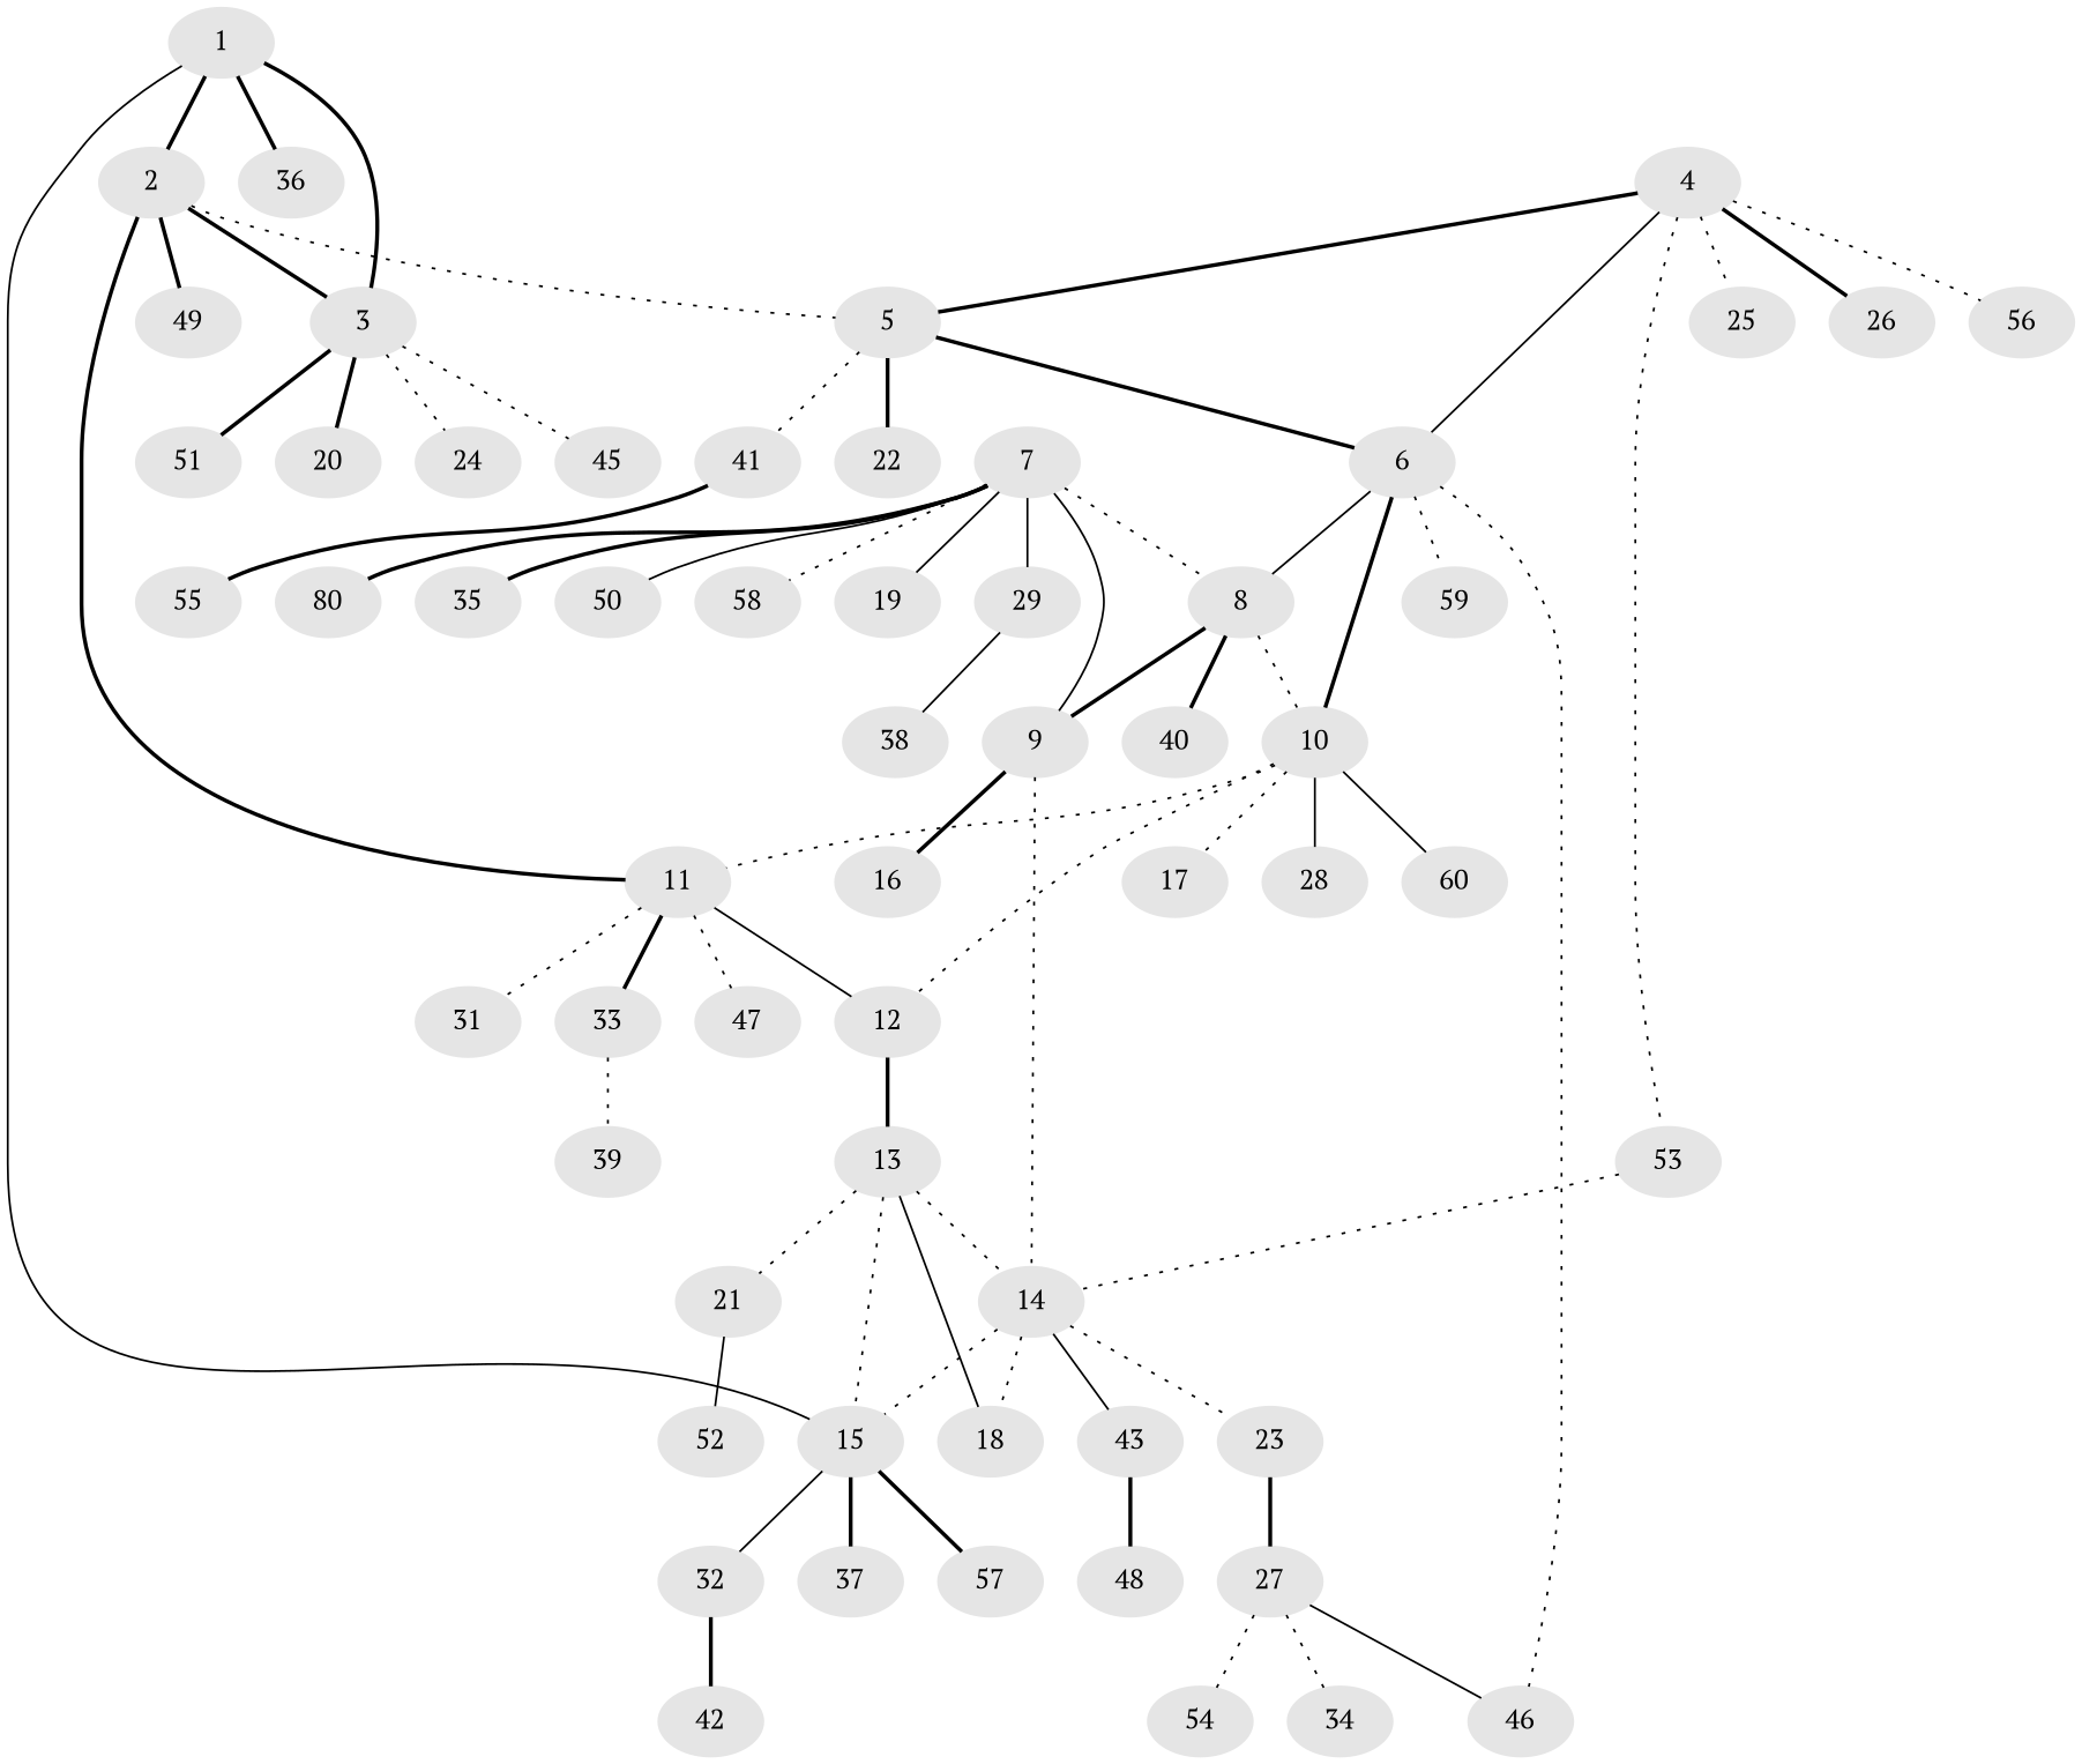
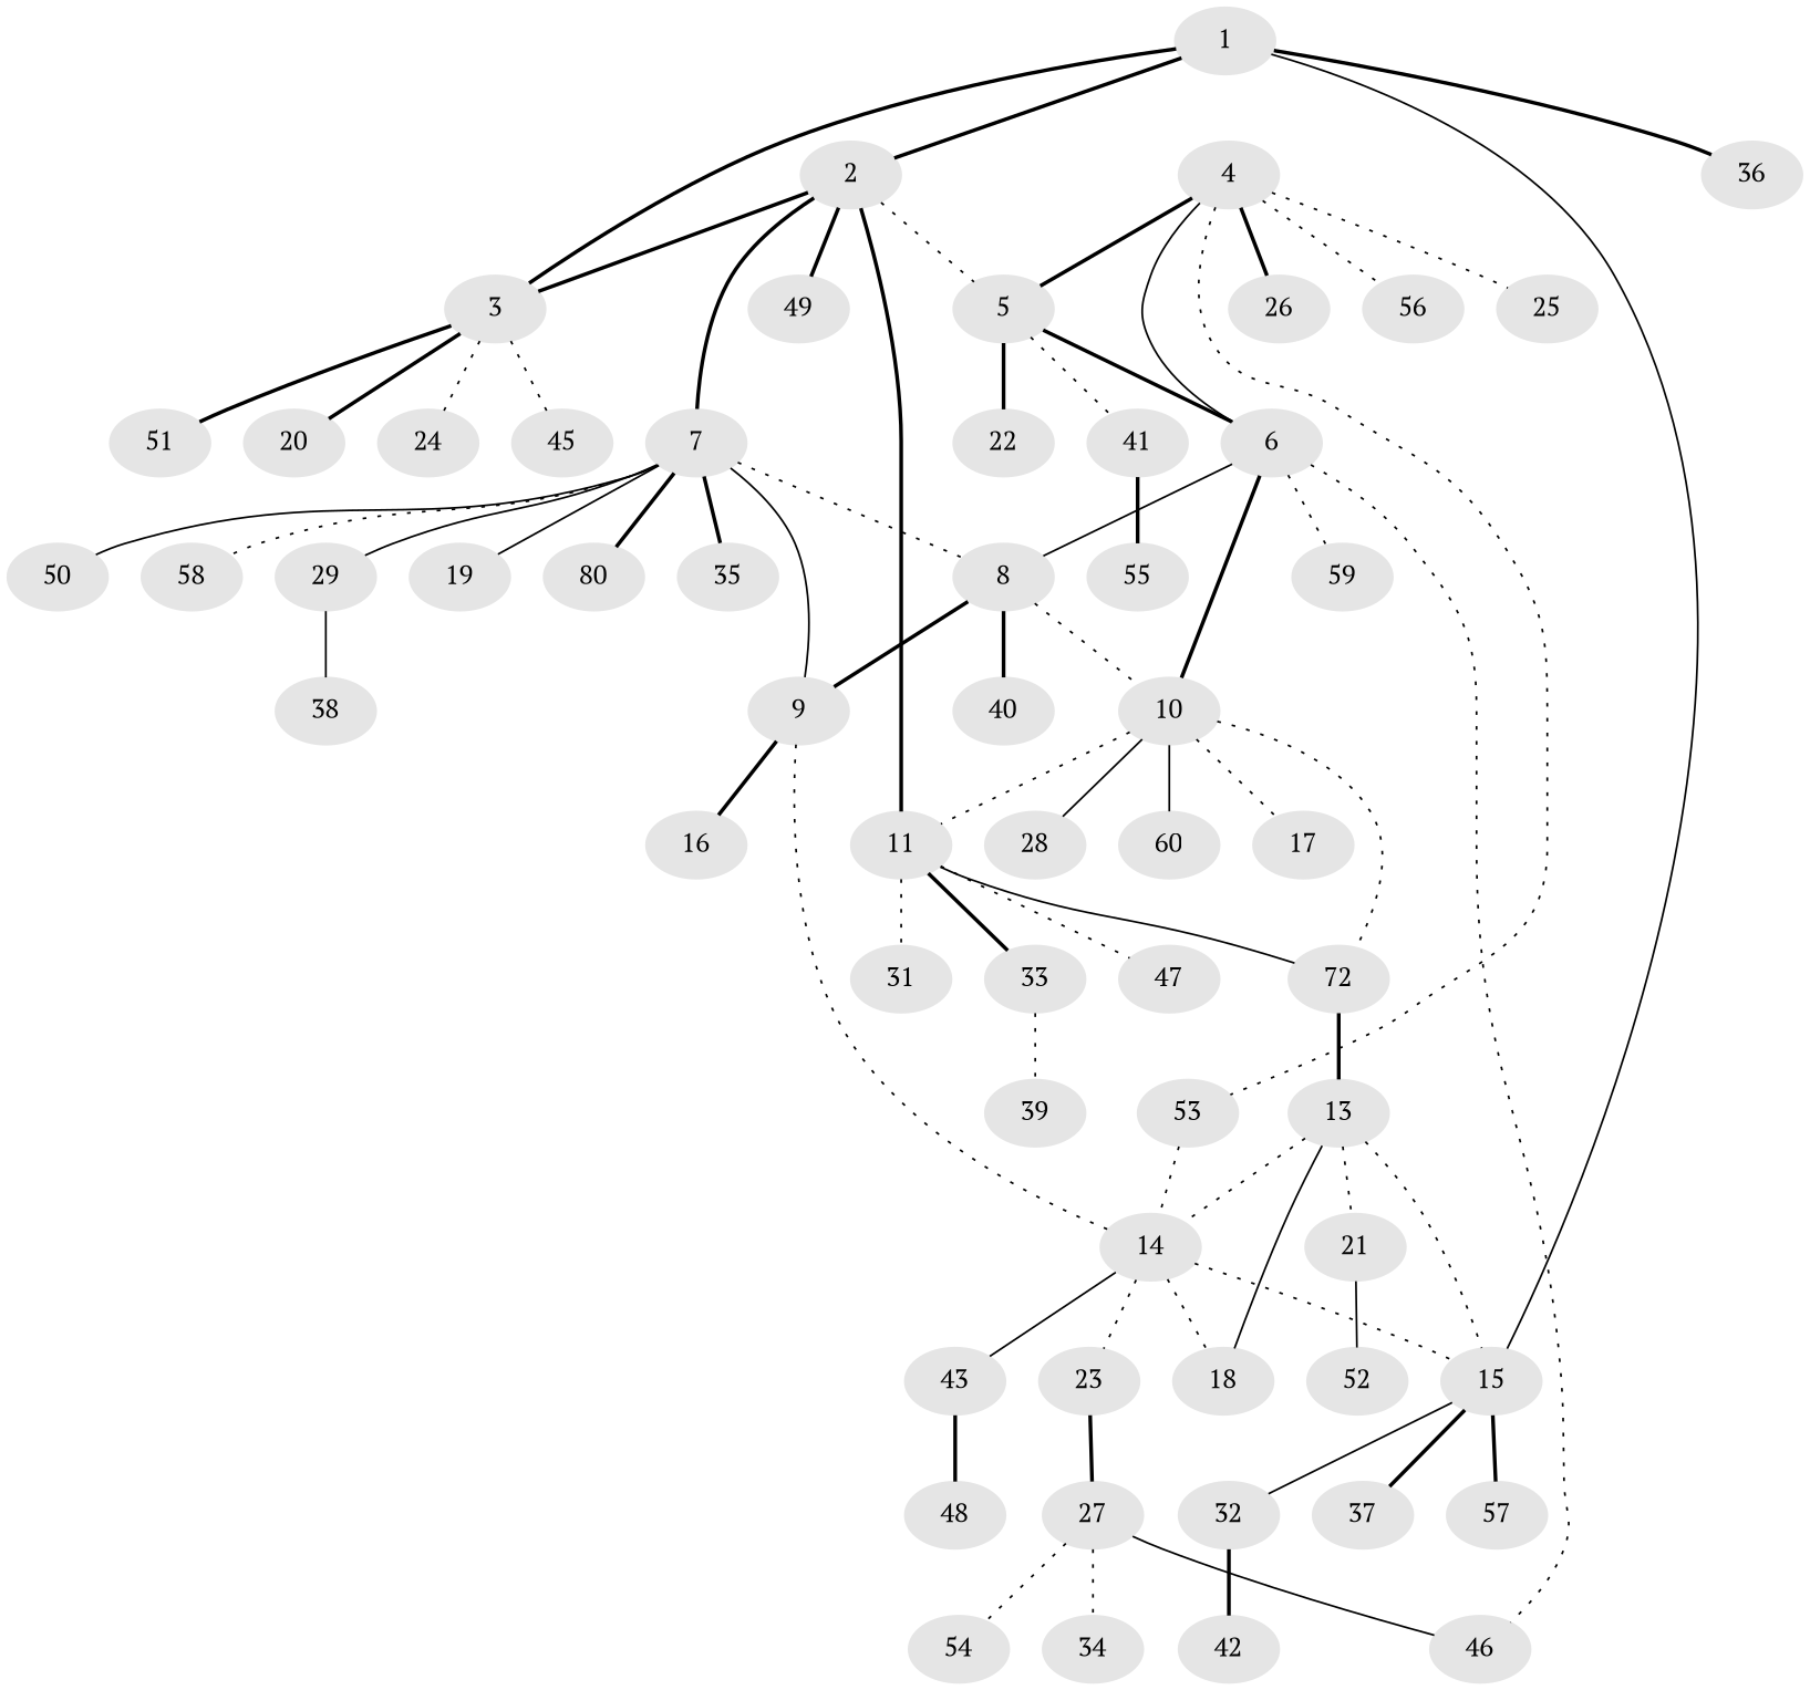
  graph {
    fontname="PT Serif"
    node [color=gray90 fontname="PT Serif" style=filled]
    edge [fontname="PT Serif" style=dotted]
    1
    2
    3
    15
    36
    5
    7
    11
    49
    20
    24
    45
    51
    32
    37
    57
    6
    22
    41
    8
    9
    19
    29
    n24 [label=80]
    35
    50
    58
-   12
+   12 [label=72]
    31
    33
    47
    4
    25
    26
    53
    56
    10
    46
    59
    14
    18
    23
    43
    55
    40
    17
    28
    60
    16
    38
    13
    39
    21
    52
    27
    48
    42
    34
    54
    1 -- 2 [style=bold]
    1 -- 3 [style=bold]
    1 -- 15 [style=solid]
    1 -- 36 [style=bold]
    2 -- 3 [style=bold]
    2 -- 5
+   2 -- 7 [style=bold]
    2 -- 11 [style=bold]
    2 -- 49 [style=bold]
    3 -- 20 [style=bold]
    3 -- 24
    3 -- 45
    3 -- 51 [style=bold]
    15 -- 32 [style=solid]
    15 -- 37 [style=bold]
    15 -- 57 [style=bold]
    5 -- 6 [style=bold]
    5 -- 22 [style=bold]
    5 -- 41
    7 -- 8
    7 -- 9 [style=solid]
    7 -- 19 [style=solid]
    7 -- 29 [style=solid]
    7 -- n24 [style=bold]
    7 -- 35 [style=bold]
    7 -- 50 [style=solid]
    7 -- 58
    11 -- 12 [style=solid]
    11 -- 31
    11 -- 33 [style=bold]
    11 -- 47
    32 -- 42 [style=bold]
    6 -- 8 [style=solid]
    6 -- 10 [style=bold]
    6 -- 46
    6 -- 59
    41 -- 55 [style=bold]
    8 -- 9 [style=bold]
    8 -- 10
    8 -- 40 [style=bold]
    9 -- 14
    9 -- 16 [style=bold]
    29 -- 38 [style=solid]
    12 -- 13 [style=bold]
    33 -- 39
    4 -- 5 [style=bold]
    4 -- 6 [style=solid]
    4 -- 25
    4 -- 26 [style=bold]
    4 -- 53
    4 -- 56
    53 -- 14
    10 -- 11
    10 -- 12
    10 -- 17
    10 -- 28 [style=solid]
    10 -- 60 [style=solid]
    14 -- 15
    14 -- 18
    14 -- 23
    14 -- 43 [style=solid]
    23 -- 27 [style=bold]
    43 -- 48 [style=bold]
    13 -- 15
    13 -- 14
    13 -- 18 [style=solid]
    13 -- 21
    21 -- 52 [style=solid]
    27 -- 46 [style=solid]
    27 -- 34
    27 -- 54
  }
